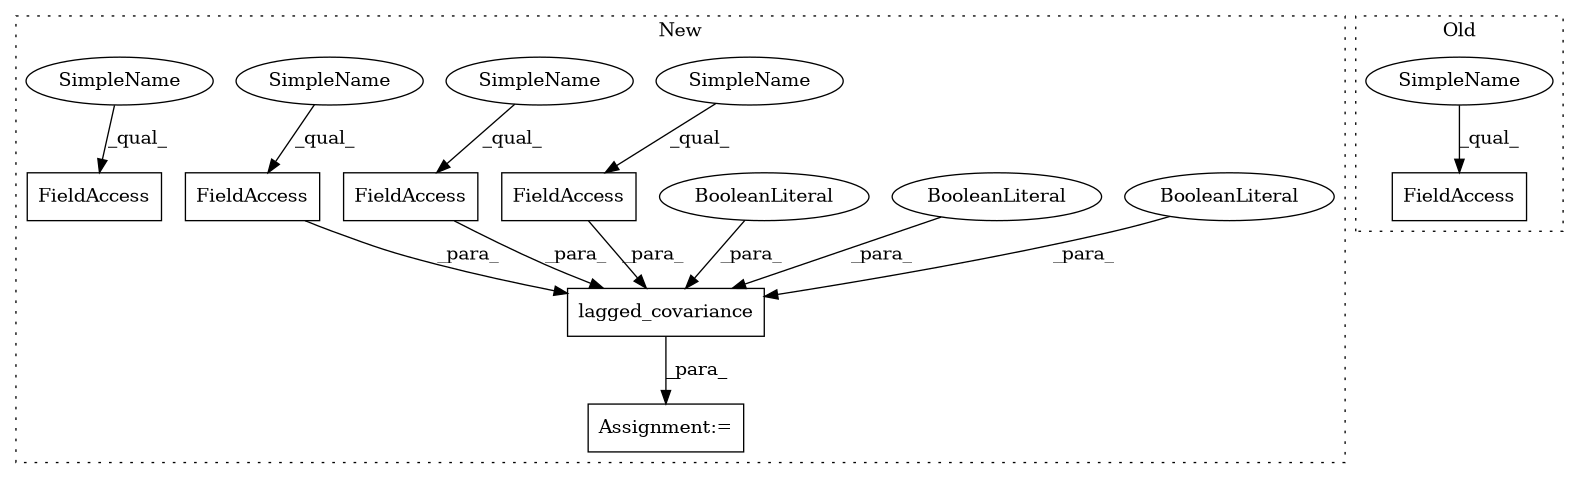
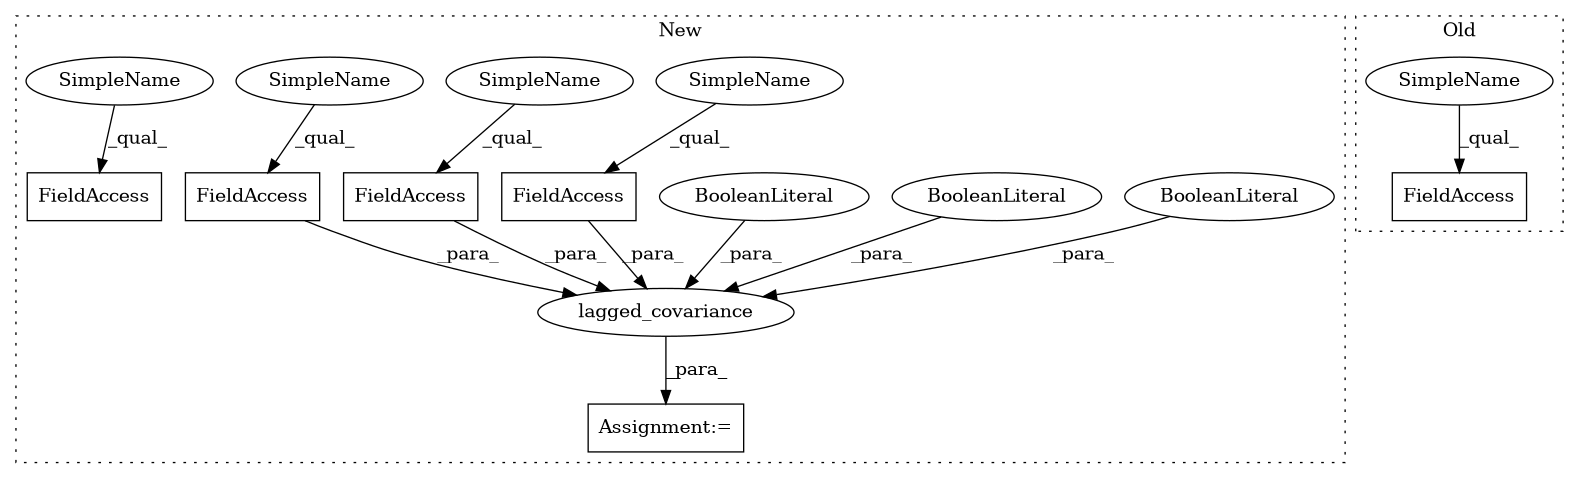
  digraph {
    node [a=22 l=4 s=9884 shape=ellipse]
-   n1 [a=32 l="18,1" label=lagged_covariance s="9826,9902" shape=box]
+   n1 [a=32 l="18,1" label=lagged_covariance s="9826,9902"]
    n2 [l=18 label=FieldAccess shape=box]
    n3 [l=9 label=FieldAccess s=9766 shape=box]
    n4 [l=8 label=FieldAccess s=9854 shape=box]
    n5 [l=9 label=FieldAccess s=9844 shape=box]
    n6 [a=9 label=BooleanLiteral s=9863]
    n7 [a=9 label=BooleanLiteral s=9873]
    n8 [a=7 l=1 label="Assignment:=" s=9825 shape=box]
    n9 [a=9 l=5 label=BooleanLiteral s=9878]
    n10 [a=42 label=SimpleName s=9854]
    n11 [a=42 label=SimpleName s=9844]
    n12 [a=42 label=SimpleName]
    n13 [a=42 label=SimpleName s=9766]
    n14 [l=15 label=FieldAccess s=9078 shape=box]
    n15 [a=42 label=SimpleName s=9078]
    subgraph cluster_1 {
      label=New
      style=dotted
      n1
      n2
      n3
      n4
      n5
      n6
      n7
      n8
      n9
      n10
      n11
      n12
      n13
    }
    subgraph cluster_2 {
      label=Old
      style=dotted
      n14
      n15
    }
    n1 -> n8 [label=_para_]
    n2 -> n1 [label=_para_]
    n4 -> n1 [label=_para_]
    n5 -> n1 [label=_para_]
    n6 -> n1 [label=_para_]
    n7 -> n1 [label=_para_]
    n9 -> n1 [label=_para_]
    n10 -> n4 [label=_qual_]
    n11 -> n5 [label=_qual_]
    n12 -> n2 [label=_qual_]
    n13 -> n3 [label=_qual_]
    n15 -> n14 [label=_qual_]
  }
